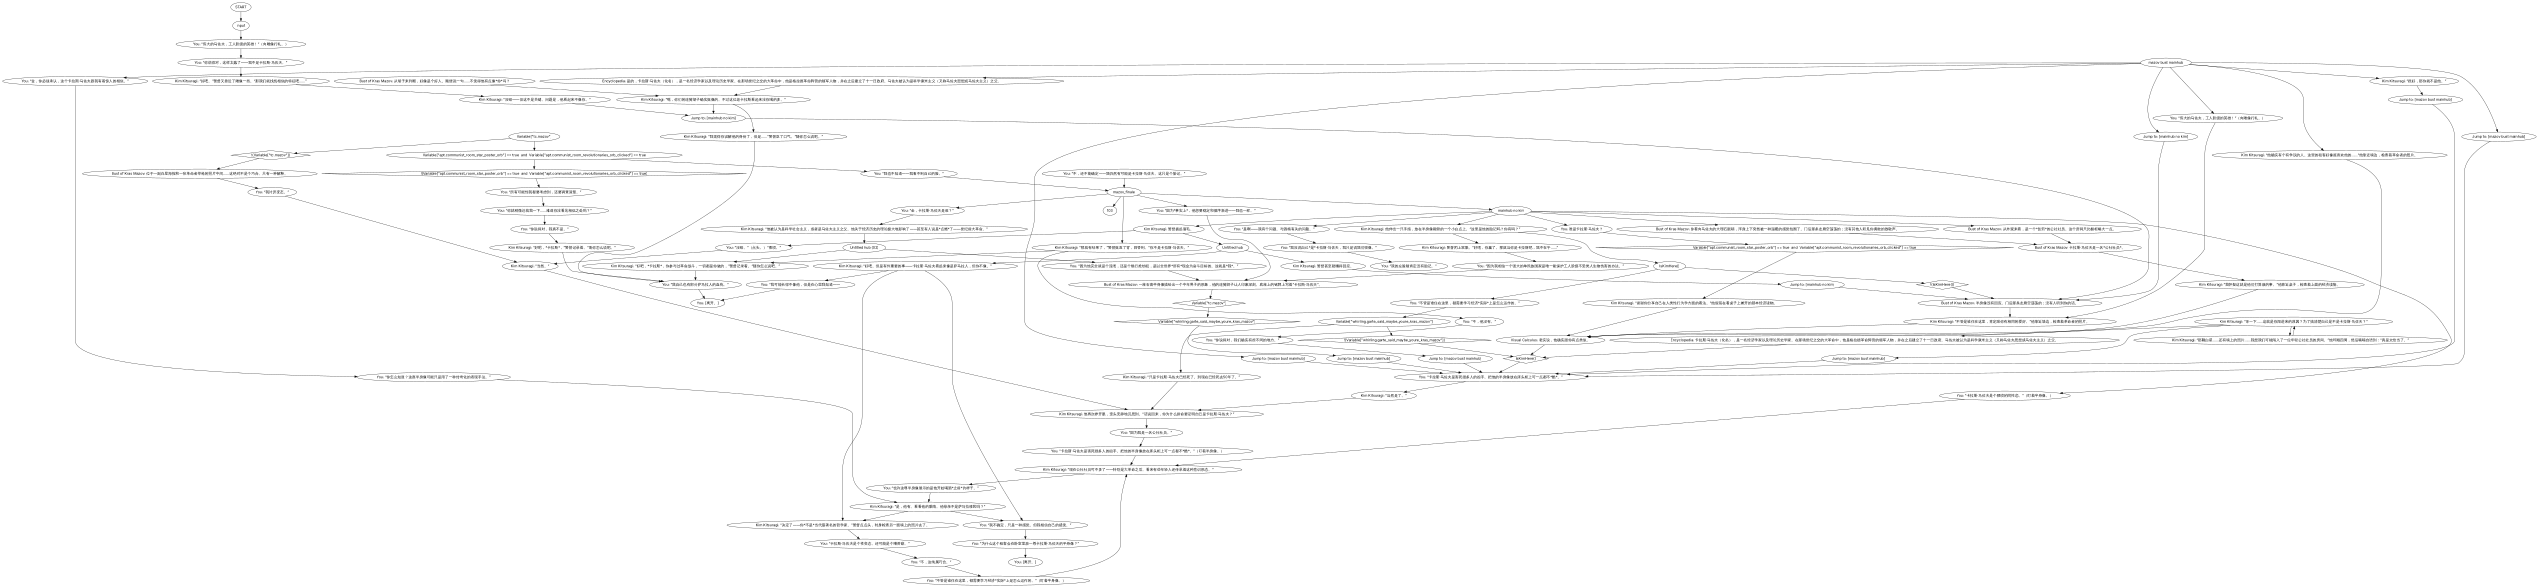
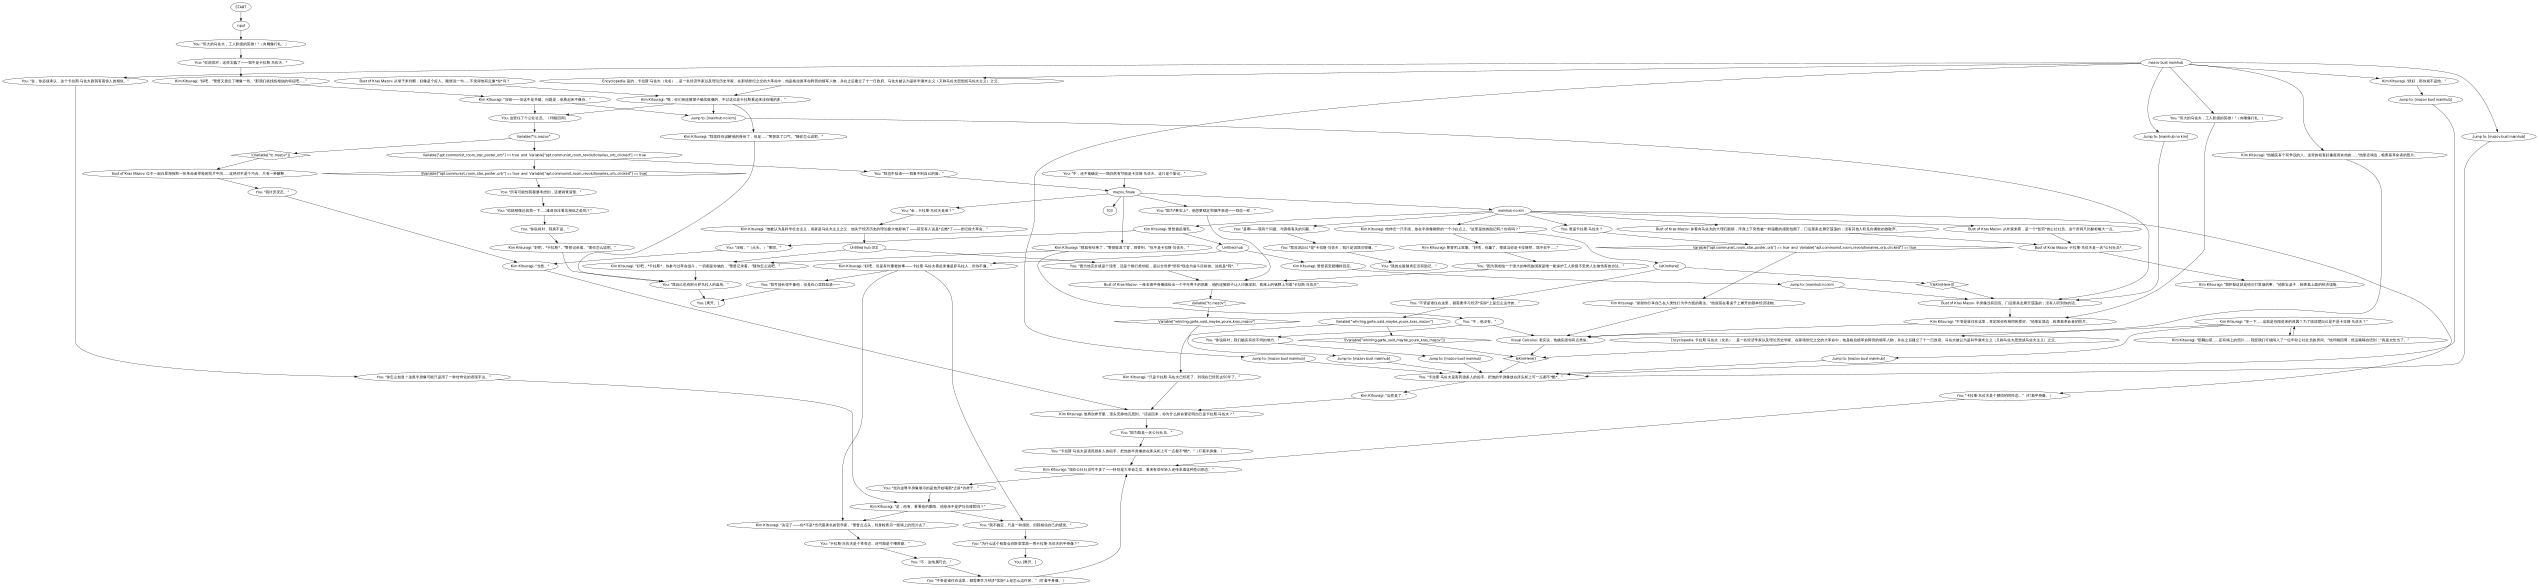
  digraph {
    fontname=Inter
    node [fontname=Inter]
    edge [fontname=Inter]
    n1 [label=START]
    n2 [label=input]
    n3 [label="You: “伟大的马佐夫，工人阶级的英雄！”（向雕像行礼。）"]
    n4 [label="You: “你说得对，这样太蠢了——我不是卡拉斯·马佐夫。”"]
    n5 [label="You: “金，你必须承认，这个卡拉斯·马佐夫跟我有着惊人的相似。”"]
    n6 [label="You: “你怎么知道？这座半身像可能只是用了一种传奇化的表现手法。”"]
    n7 [label="Kim Kitsuragi: “是，他有。看看他的眼睛。他母亲不是萨马拉移民吗？”"]
    n8 [label="You: 谁是卡拉斯·马佐夫？"]
    n9 [label="Variable[\"apt.communist_room_star_poster_orb\"] == true  and  Variable[\"apt.communist_room_revolutionaries_orb_clicked\"] == true" shape=diamond]
    n10 [label="Kim Kitsuragi: “谢谢你分享自己在人类性行为学方面的看法。”他假装在看桌子上摊开的那本经济读物。"]
    n11 [label="Kim Kitsuragi: “他被认为是科学社会主义，或者是马佐夫主义之父。他关于经济历史的理论极大地影响了——甚至有人说是*点燃*了——世纪前大革命。”"]
    n12 [label="Untitled hub (02)"]
    n13 [label="Kim Kitsuragi: “好吧，*卡拉斯*，你参与过革命战斗，一切都是你做的，”警督记录着。“随你怎么说吧。”"]
    n14 [label="You: “因为他完全就是个流氓，还是个银行抢劫犯，是以全世界*所有*现金为奋斗目标的。这就是*我*。”"]
    n15 [label="You: “因为*事实上*，他想要稳定和循序渐进——我也一样。”"]
    n16 [label="Bust of Kras Mazov: 一座石膏半身像描绘出一个中年男子的形象，他的连鬓胡子让人印象深刻。底座上的铭牌上写着“卡拉斯·马佐夫”。"]
    n17 [label="Variable[\"tc.mazov\"]" shape=diamond]
    n18 [label="You: “没错。”（点头。）“猥琐。”"]
    n19 [label="Kim Kitsuragi: “当然。”"]
    n20 [label="Kim Kitsuragi: 他再次睁开眼，歪头安静地沉思到。“话说回来，你为什么拼命要证明自己是卡拉斯·马佐夫？”"]
    n21 [label="Bust of Kras Mazov: 从胡子来判断，好像是个好人。顺便说一句……不觉得他有点像*你*吗？"]
    n22 [label="Kim Kitsuragi: “呃，你们的连鬓胡子确实挺像的。不过这位老卡拉斯看起来没你喝的多。”"]
    n23 [label="Kim Kitsuragi: “我觉得你误解他的身份了，但是……”警督叹了口气。“随你怎么说吧。”"]
    n24 [label="Jump to: [mainhub no kim]"]
+   n25 [label="You: 这里住了个公社社员。（环顾四周）"]
    n26 [label="You: “所有可能性我都要考虑到，还要调查清楚。”"]
    n27 [label="You: “你就稍微迁就我一下……难道你没看见相似之处吗？”"]
    n28 [label="You: “你说得对，我真不是。”"]
    n29 [label="Encyclopedia: 卡拉斯·马佐夫（化名），是一名经济学家以及理论历史学家。在那场世纪之交的大革命中，他是格拉德革命阵营的领军人物，并在之后建立了十一日政府。马佐夫被认为是科学康米主义（又称马佐夫思想或马佐夫主义）之父。"]
    n30 [label="IsKimHere()" shape=diamond]
    n31 [label="You: “卡拉斯·马佐夫是害死很多人的凶手。把他的半身像放在床头柜上可一点都不*酷*。”"]
    n32 [label="Bust of Kras Mazov: 位于一副白星海报和一张革命者举枪的照片中间……这绝对不是个巧合。只有一种解释。"]
    n33 [label="You: “我讨厌变态。”"]
    n34 [label="Visual Calculus: 老实说，他确实跟你有点类似。"]
    n35 [label="You: “因为我是一名公社社员。”"]
    n36 [label="You: “不管是谁住在这里，都需要学习经济*实际*上是怎么运作的。”（盯着半身像。）"]
    n37 [label="Kim Kitsuragi: “现在公社社员可不多了——特别是大革命之后。看来有些年轻人还传承着这种意识形态。”"]
    n38 [label="You: “也许这尊半身像展示的是他开始喝酒*之前*的样子。”"]
    n39 [label="You: “卡拉斯·马佐夫是个猥琐的同性恋。”（盯着半身像。）"]
    n40 [label="You: “是啊——我有个问题。与酒精有关的问题。”"]
    n41 [label="You: “我没说自己*是*卡拉斯·马佐夫，我只是说我们很像。”"]
    n42 [label="You: “我的左脸颊肯定没有胎记。”"]
    n43 [label="You: “我自己也有部分萨马拉人的血统。”"]
    n44 [label="You: [离开。]"]
    n45 [label="Variable[\"whirling.garte_said_maybe_youre_kras_mazov\"]" shape=diamond]
    n46 [label="Kim Kitsuragi: “好吧。”警督又靠近了雕像一些。“那我们就找找相似的特征吧……”"]
    n47 [label="Jump to: [mazov bust mainhub]"]
    n48 [label="Kim Kitsuragi: “当然是了。”"]
    n49 [label="Kim Kitsuragi: “决定了——你*不是*当代最著名的哲学家。”警督点点头，转身检查另一面墙上的照片去了。"]
    n50 [label="You: “我不确定，只是一种感觉。但我相信自己的感觉。”"]
    n51 [label="Bust of Kras Mazov: 半身像没有回应。门后那条走廊空荡荡的；没有人听到你的话。"]
    n52 [label="Kim Kitsuragi: “不管是谁住在这里，肯定跟你有相同的爱好。”他靠近墙边，检查着革命者的照片。"]
    n53 [label="Bust of Kras Mazov: 卡拉斯·马佐夫是一名*公社社员*。"]
    n54 [label="Kim Kitsuragi: “我怀疑这就是他们打算做的事。”他靠近桌子，检查着上面的经济读物。"]
    n55 [label="Untitled hub"]
    n56 [label="Kim Kitsuragi: “好吧。但是有件重要的事——卡拉斯·马佐夫看起来像是萨马拉人，但你不像。”"]
    n57 [label="Kim Kitsuragi: 警督甚至都懒得回应。"]
    n58 [label="You: “我可能长得不像他，但是在心里我知道——"]
    n59 [label="Jump to: [mainhub no kim]"]
    n60 [label="You: “卡拉斯·马佐夫是害死很多人的凶手。把他的半身像放在床头柜上可一点都不*酷*。”（盯着半身像。）"]
    n61 [label="You: “因为我相信一个强大的单民族国家是唯一能保护工人阶级不受类人生物伤害的办法。”"]
    n62 [label="mainhub no kim"]
    n63 [label="Bust of Kras Mazov: 从外观来看，是一个*贫穷*的公社社员。这个房间只比橱柜略大一点。"]
    n64 [label="Kim Kitsuragi: 他伸出一只手指，放在半身像颧骨的一个小白点上。“这里是他的胎记吗？你有吗？”"]
    n65 [label="Kim Kitsuragi: 警督扬起眉毛。"]
    n66 [label="Bust of Kras Mazov: 你看向马佐夫的大理石眼睛，浑身上下突然被一种温暖的感觉包围了。门后那条走廊空荡荡的；没有其他人听见你勇敢的致敬声。"]
    n67 [label="Kim Kitsuragi: 警督闭上双眼。“好吧，你赢了。那就当你是卡拉斯吧，我不在乎……”"]
    n68 [label="IsKimHere()"]
    n69 [label="mazov bust mainhub"]
    n70 [label="Encyclopedia: 是的，卡拉斯·马佐夫（化名），是一名经济学家以及理论历史学家。在那场世纪之交的大革命中，他是格拉德革命阵营的领军人物，并在之后建立了十一日政府。马佐夫被认为是科学康米主义（又称马佐夫思想或马佐夫主义）之父。"]
    n71 [label="Jump to: [mainhub no kim]"]
    n72 [label="Kim Kitsuragi: “他确实有个有争议的人。这里的租客好像挺喜欢他的……”他靠近墙边，检查着革命者的照片。"]
    n73 [label="Jump to: [mazov bust mainhub]"]
    n74 [label="You: “伟大的马佐夫，工人阶级的英雄！”（向雕像行礼。）"]
    n75 [label="Kim Kitsuragi: “很好，那你就不是他。”"]
    n76 [label="Jump to: [mazov bust mainhub]"]
    n77 [label="You: “卡拉斯·马佐夫是个性变态。还可能是个嗜兽癖。”"]
    n78 [label="You: “不，这纯属巧合。”"]
    n79 [label="Variable[\"whirling.garte_said_maybe_youre_kras_mazov\"]"]
    n80 [label="!(Variable[\"whirling.garte_said_maybe_youre_kras_mazov\"])" shape=diamond]
    n81 [label="Kim Kitsuragi: “只是卡拉斯·马佐夫已经死了。到现在已经死去50年了。”"]
    n82 [label="Kim Kitsuragi: “好吧，*卡拉斯*，”警督记录着。“随你怎么说吧。”"]
    n83 [label="You: “为什么这个租客会在卧室里放一尊卡拉斯·马佐夫的半身像？”"]
    n84 [label=mazov_finale]
    n85 [label="Kim Kitsuragi: “那就有结果了，”警督挺直了背，回答到。“你不是卡拉斯·马佐夫。”"]
    n86 [label="You: “金，卡拉斯·马佐夫是谁？”"]
    103
    n88 [label="You: “不，他没有。”"]
    n89 [label="You: “你说得对，我们确实有些不同的地方。”"]
    n90 [label="You: “不，还不能确定——我仍然有可能是卡拉斯·马佐夫。这只是个胎记。”"]
    n91 [label="Jump to: [mazov bust mainhub]"]
    n92 [label="Variable[\"tc.mazov\"]"]
    n93 [label="!(Variable[\"tc.mazov\"])" shape=diamond]
    n94 [label="Variable[\"apt.communist_room_star_poster_orb\"] == true  and  Variable[\"apt.communist_room_revolutionaries_orb_clicked\"] == true"]
    n95 [label="!(Variable[\"apt.communist_room_star_poster_orb\"] == true  and  Variable[\"apt.communist_room_revolutionaries_orb_clicked\"] == true)" shape=diamond]
    n96 [label="You: “我也不知道——我看不到自己的脸。”"]
    n97 [label="!(IsKimHere())" shape=diamond]
    n98 [label="You: “不管是谁住在这里，都需要学习经济*实际*上是怎么运作的。”"]
    n99 [label="Jump to: [mazov bust mainhub]"]
    n100 [label="Kim Kitsuragi: “等一下……这就是你闯进来的原因？为了搞清楚自己是不是卡拉斯·马佐夫？”"]
    n101 [label="Jump to: [mazov bust mainhub]"]
    n102 [label="Kim Kitsuragi: “那颗白星……还有墙上的照片……我想我们可能闯入了一位年轻公社社员的房间。”他环顾四周，然后喃喃自语到：“真是太恰当了。”"]
    n103 [label="Kim Kitsuragi: “没错——但这不是关键。问题是，他看起来不像你。”"]
    n104 [label="You: [离开。]"]
    n1 -> n2
    n2 -> n3
    n3 -> n4
    n4 -> n46
    n5 -> n6
    n6 -> n7
    n7 -> n49
    n7 -> n50
    n8 -> n9
    n9 -> n10
    n10 -> n34
    n11 -> n12
    n12 -> n13
    n12 -> n14
    n13 -> n43
    n14 -> n16
    n15 -> n16
    n16 -> n17
    n17 -> n45
    n18 -> n19
    n19 -> n20
    n20 -> n35
    n21 -> n22
    n22 -> n23
    n22 -> n24
+   n22 -> n25
    n23 -> n43
    n24 -> n51
+   n25 -> n92
    n26 -> n27
    n27 -> n28
    n28 -> n82
    n29 -> n30
    n30 -> n31
    n31 -> n48
    n32 -> n33
    n33 -> n19
    n34 -> n30
    n35 -> n60
    n36 -> n37
    n37 -> n38
    n38 -> n7
    n39 -> n37
    n40 -> n41
    n41 -> n42
    n43 -> n44
    n45 -> n76
    n46 -> n103
    n47 -> n31
    n48 -> n20
    n49 -> n77
    n50 -> n83
    n51 -> n52
    n52 -> n34
    n53 -> n54
-   n54 -> n34
+   n88 -> n34
    n55 -> n56
    n55 -> n57
    n56 -> n49
    n56 -> n50
    n56 -> n58
    n57 -> n59
    n58 -> n44
    n59 -> n51
    n60 -> n37
    n61 -> n16
    n62 -> n8
    n62 -> n39
    n62 -> n40
    n62 -> n63
    n62 -> n64
    n62 -> n65
    n62 -> n66
    n63 -> n53
    n64 -> n67
    n64 -> n68
    n65 -> n18
    n65 -> n55
    n66 -> n53
    n67 -> n61
    n68 -> n97
    n68 -> n98
    n69 -> n5
    n69 -> n47
    n69 -> n70
    n69 -> n71
    n69 -> n72
    n69 -> n73
    n69 -> n74
    n69 -> n75
    n70 -> n22
    n71 -> n51
    n72 -> n34
    n73 -> n31
    n74 -> n52
    n75 -> n99
    n76 -> n31
    n77 -> n78
    n78 -> n36
    n79 -> n80
    n79 -> n81
    n80 -> n30
    n81 -> n20
    n82 -> n43
    n83 -> n104
    n84 -> n15
    n84 -> n62
    n84 -> n85
    n84 -> n86
    n84 -> 103
    n85 -> n13
    n85 -> n88
    n86 -> n11
    n88 -> n89
    n89 -> n91
    n90 -> n84
    n91 -> n31
    n92 -> n93
    n92 -> n94
    n93 -> n32
    n94 -> n95
    n94 -> n96
    n95 -> n26
    n96 -> n84
    n97 -> n51
    n98 -> n79
    n99 -> n31
    n100 -> n29
    n100 -> n101
    n100 -> n102
    n101 -> n31
    n102 -> n100
    n103 -> n24
+   n103 -> n25
  }
